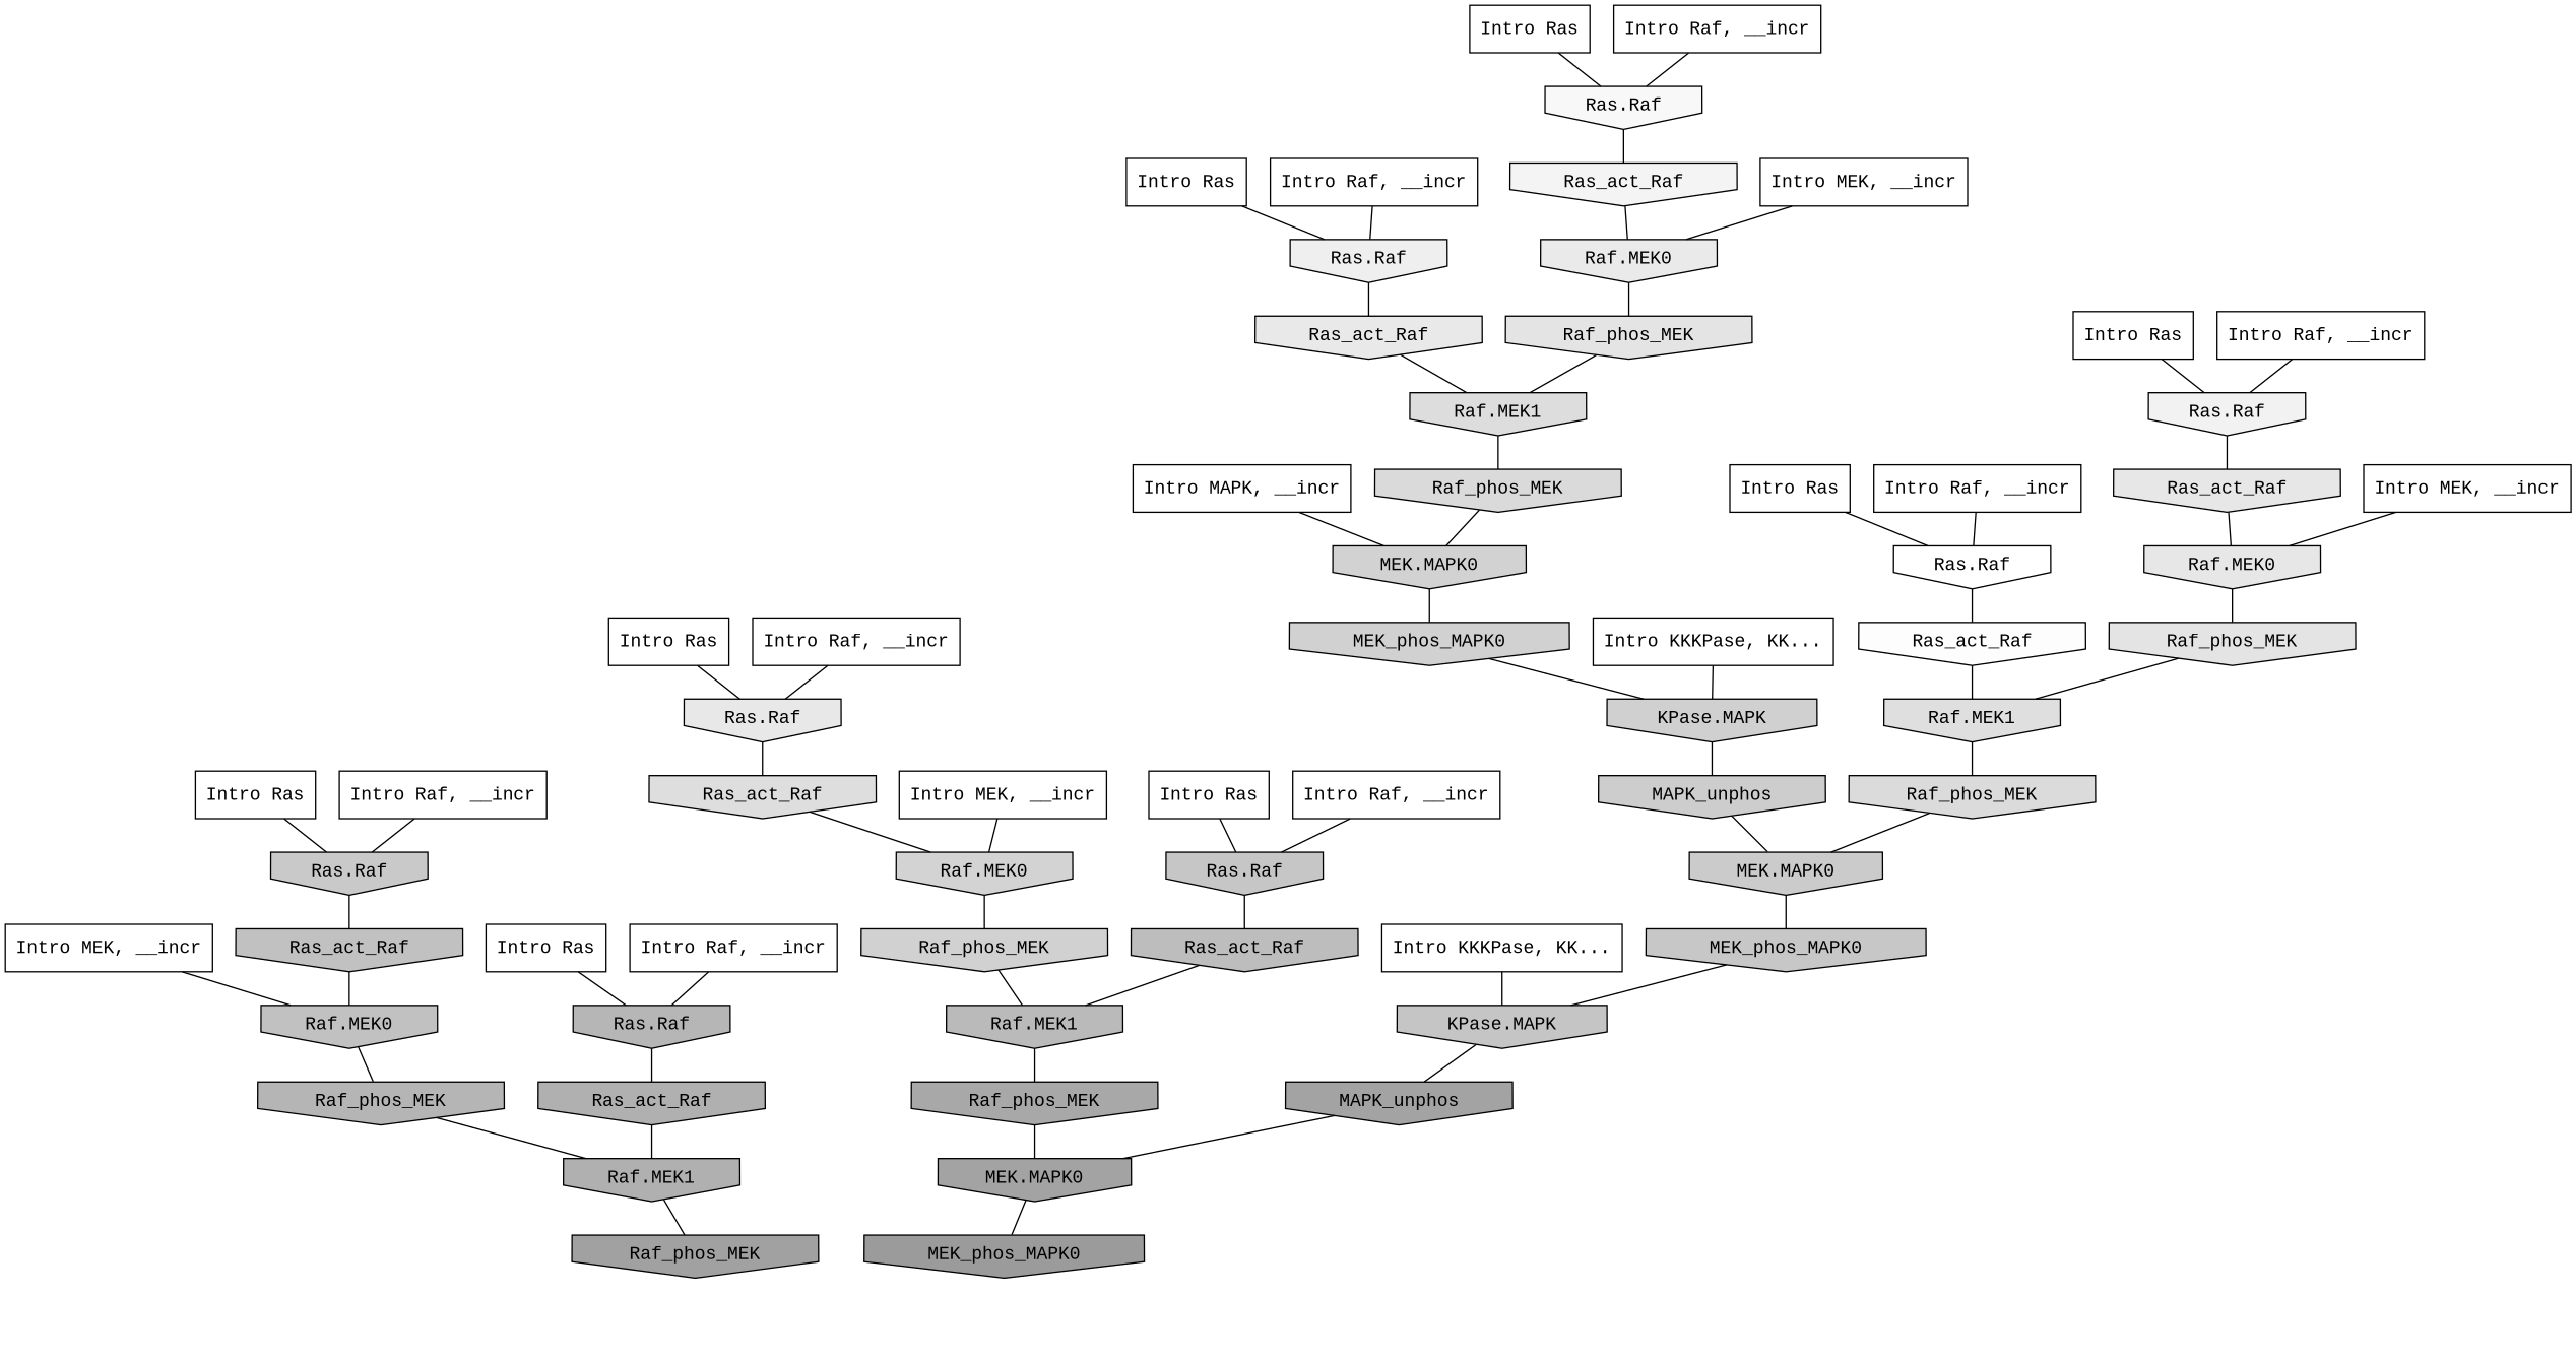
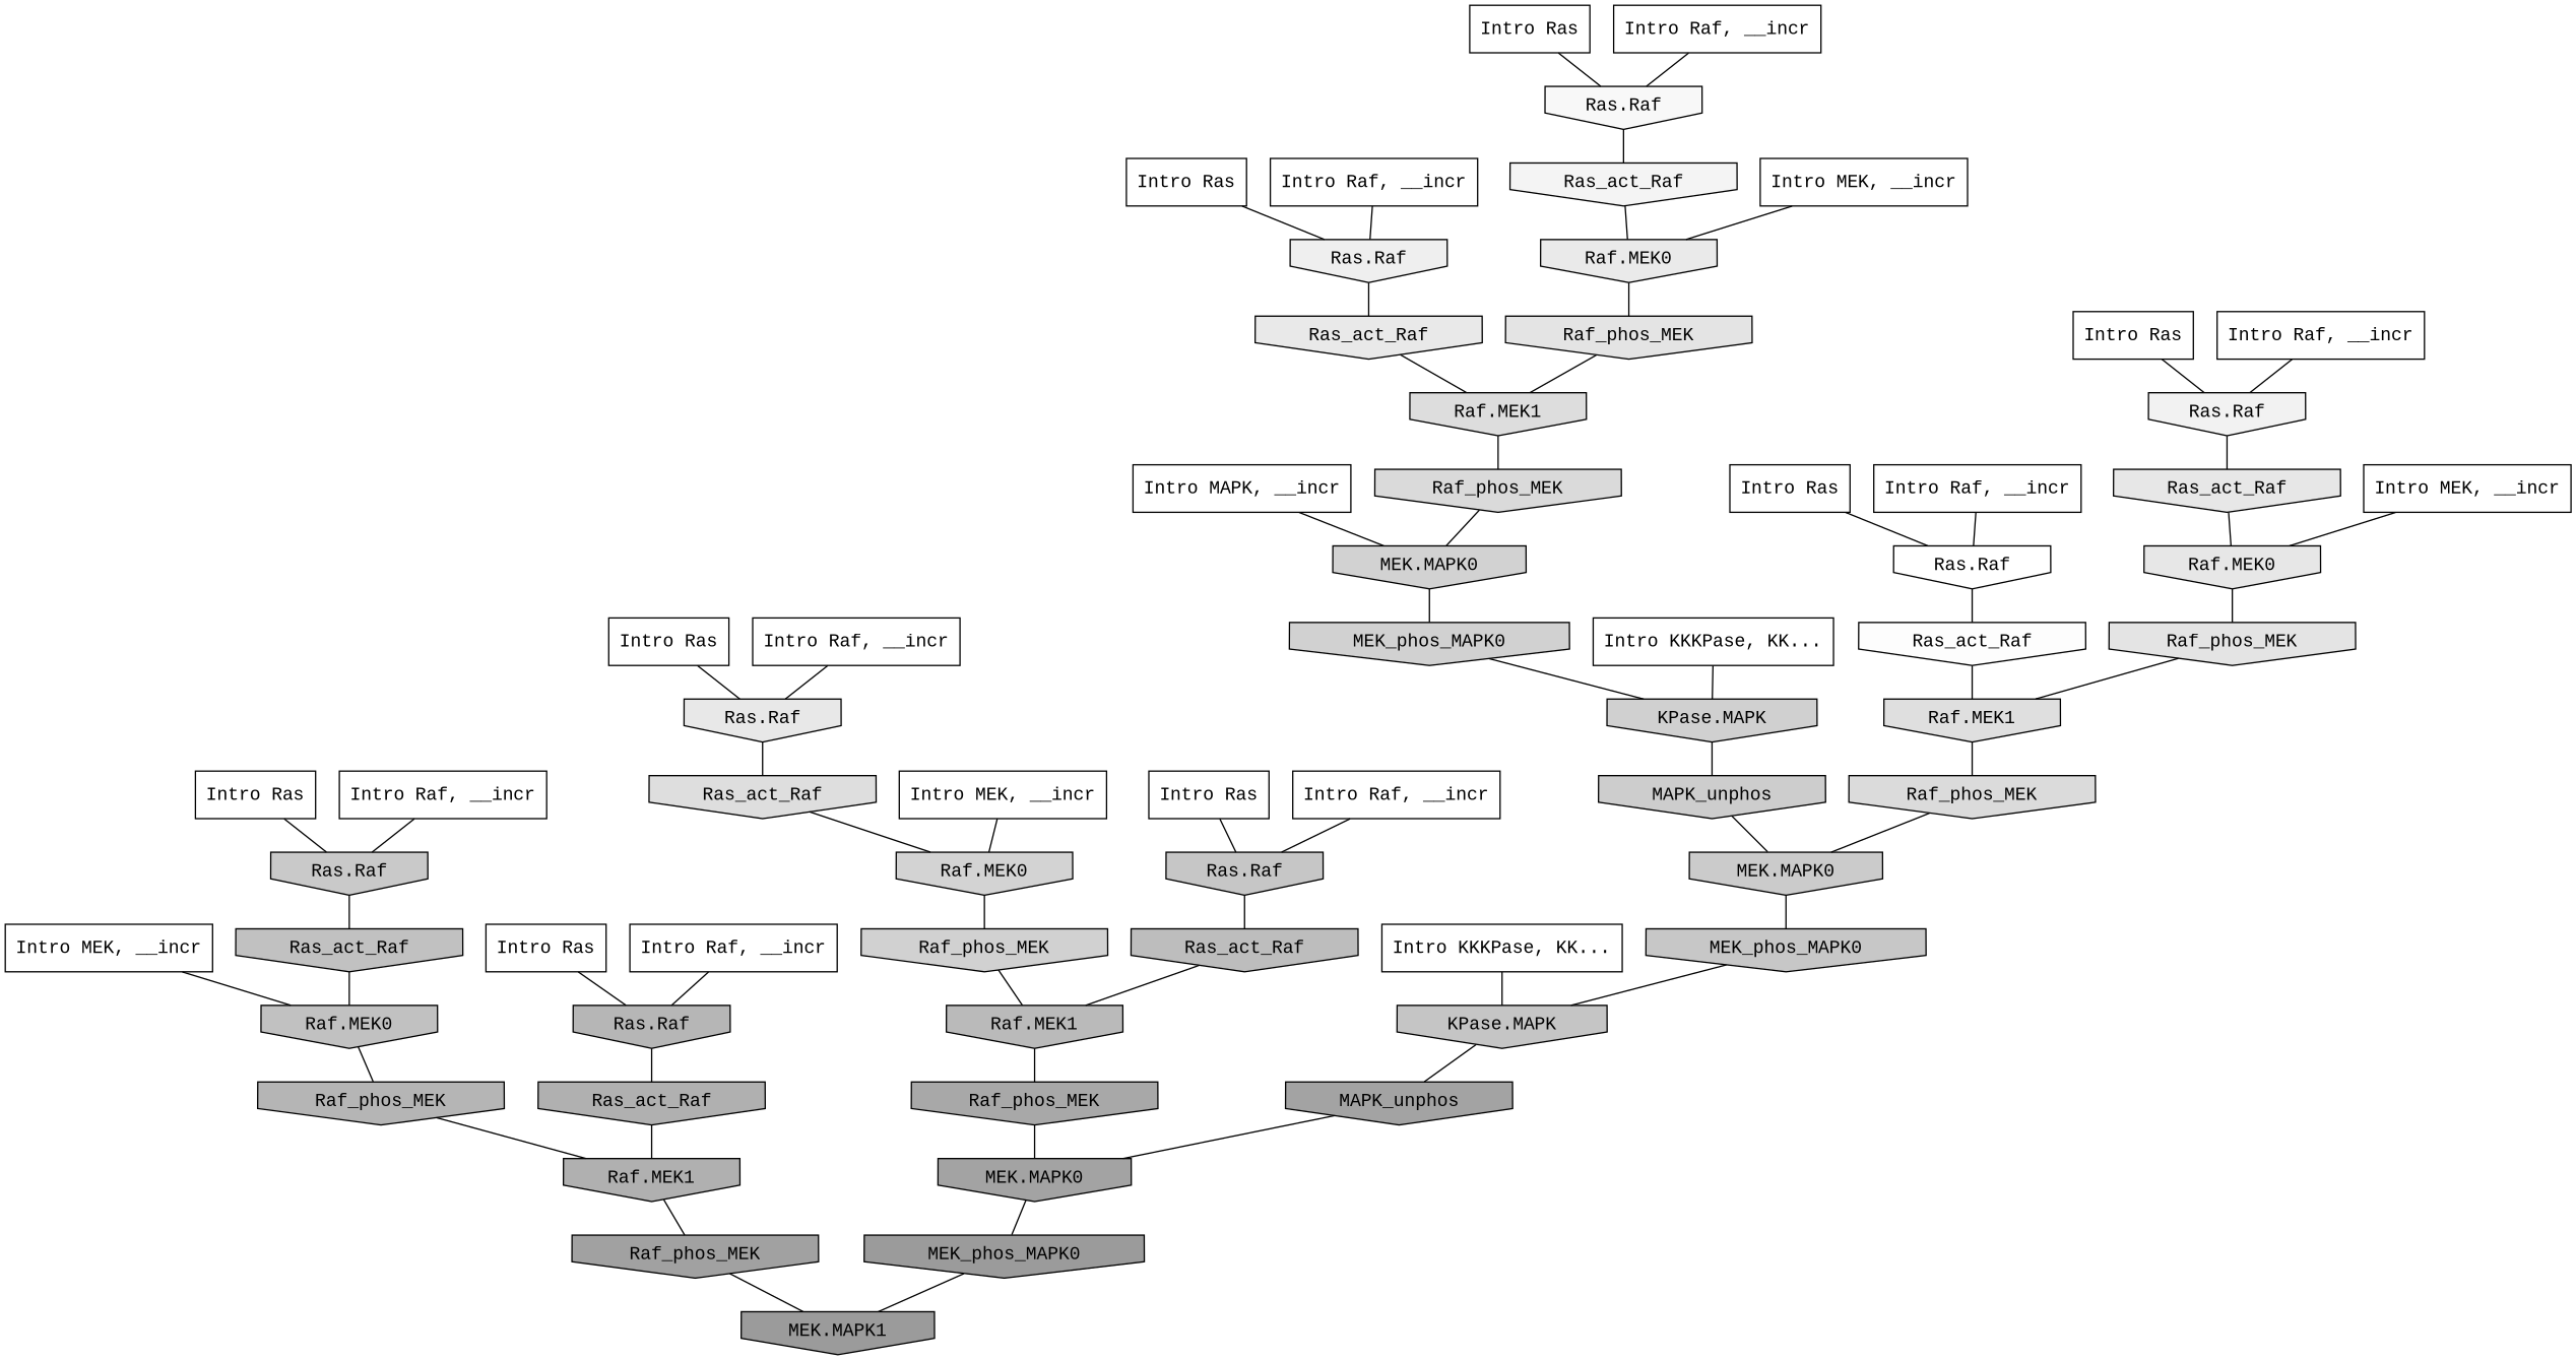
  digraph {
    fontname="Liberation Mono"
    rankdir=TB
    ranksep=0.30
    node [fillcolor="0.000 0.000 1.000" fontname="Liberation Mono" shape=invhouse style=filled]
    edge [color="0.000 0.000 0.000" dir=none fontname="Liberation Mono"]
    n1 [label="Intro Ras" shape=rectangle]
    n2 [fillcolor="0.000 0.000 0.908" label="Ras.Raf"]
    n3 [fillcolor="0.000 0.000 0.870" label=Ras_act_Raf]
    n4 [label="Intro Ras" shape=rectangle]
    n5 [label="Ras.Raf"]
    n6 [fillcolor="0.000 0.000 0.992" label=Ras_act_Raf]
    n7 [label="Intro Ras" shape=rectangle]
    n8 [fillcolor="0.000 0.000 0.935" label="Ras.Raf"]
    n9 [fillcolor="0.000 0.000 0.912" label=Ras_act_Raf]
    n10 [label="Intro Ras" shape=rectangle]
    n11 [fillcolor="0.000 0.000 0.947" label="Ras.Raf"]
    n12 [fillcolor="0.000 0.000 0.906" label=Ras_act_Raf]
    n13 [label="Intro Ras" shape=rectangle]
    n14 [fillcolor="0.000 0.000 0.777" label="Ras.Raf"]
    n15 [fillcolor="0.000 0.000 0.740" label=Ras_act_Raf]
    n16 [label="Intro Ras" shape=rectangle]
    n17 [fillcolor="0.000 0.000 0.789" label="Ras.Raf"]
    n18 [fillcolor="0.000 0.000 0.755" label=Ras_act_Raf]
    n19 [label="Intro Ras" shape=rectangle]
    n20 [fillcolor="0.000 0.000 0.971" label="Ras.Raf"]
    n21 [fillcolor="0.000 0.000 0.956" label=Ras_act_Raf]
    n22 [label="Intro Ras" shape=rectangle]
    n23 [fillcolor="0.000 0.000 0.711" label="Ras.Raf"]
    n24 [fillcolor="0.000 0.000 0.688" label=Ras_act_Raf]
    n25 [label="Intro Raf, __incr" shape=rectangle]
    n26 [label="Intro Raf, __incr" shape=rectangle]
    n27 [label="Intro Raf, __incr" shape=rectangle]
    n28 [label="Intro Raf, __incr" shape=rectangle]
    n29 [label="Intro Raf, __incr" shape=rectangle]
    n30 [label="Intro Raf, __incr" shape=rectangle]
    n31 [label="Intro Raf, __incr" shape=rectangle]
    n32 [label="Intro Raf, __incr" shape=rectangle]
    n33 [label="Intro MEK, __incr" shape=rectangle]
    n34 [fillcolor="0.000 0.000 0.906" label="Raf.MEK0"]
    n35 [fillcolor="0.000 0.000 0.891" label=Raf_phos_MEK]
    n36 [label="Intro MEK, __incr" shape=rectangle]
    n37 [fillcolor="0.000 0.000 0.755" label="Raf.MEK0"]
    n38 [fillcolor="0.000 0.000 0.709" label=Raf_phos_MEK]
    n39 [label="Intro MEK, __incr" shape=rectangle]
    n40 [fillcolor="0.000 0.000 0.826" label="Raf.MEK0"]
    n41 [fillcolor="0.000 0.000 0.820" label=Raf_phos_MEK]
    n42 [label="Intro MEK, __incr" shape=rectangle]
    n43 [fillcolor="0.000 0.000 0.917" label="Raf.MEK0"]
    n44 [fillcolor="0.000 0.000 0.891" label=Raf_phos_MEK]
    n45 [label="Intro MAPK, __incr" shape=rectangle]
    n46 [fillcolor="0.000 0.000 0.824" label="MEK.MAPK0"]
    n47 [fillcolor="0.000 0.000 0.818" label=MEK_phos_MAPK0]
    n48 [label="Intro KKKPase, KK..." shape=rectangle]
    n49 [fillcolor="0.000 0.000 0.815" label="KPase.MAPK"]
    n50 [fillcolor="0.000 0.000 0.801" label=MAPK_unphos]
    n51 [label="Intro KKKPase, KK..." shape=rectangle]
    n52 [fillcolor="0.000 0.000 0.773" label="KPase.MAPK"]
    n53 [fillcolor="0.000 0.000 0.637" label=MAPK_unphos]
    n54 [fillcolor="0.000 0.000 0.873" label="Raf.MEK1"]
    n55 [fillcolor="0.000 0.000 0.859" label=Raf_phos_MEK]
    n56 [fillcolor="0.000 0.000 0.866" label="Raf.MEK1"]
    n57 [fillcolor="0.000 0.000 0.854" label=Raf_phos_MEK]
    n58 [fillcolor="0.000 0.000 0.796" label="MEK.MAPK0"]
    n59 [fillcolor="0.000 0.000 0.778" label=MEK_phos_MAPK0]
    n60 [fillcolor="0.000 0.000 0.727" label="Raf.MEK1"]
    n61 [fillcolor="0.000 0.000 0.659" label=Raf_phos_MEK]
    n62 [fillcolor="0.000 0.000 0.637" label="MEK.MAPK0"]
    n63 [fillcolor="0.000 0.000 0.688" label="Raf.MEK1"]
    n64 [fillcolor="0.000 0.000 0.629" label=Raf_phos_MEK]
+   n65 [fillcolor="0.000 0.000 0.606" label="MEK.MAPK1"]
    n66 [fillcolor="0.000 0.000 0.606" label=MEK_phos_MAPK0]
    n1 -> n2
    n2 -> n3
    n3 -> n40
    n4 -> n5
    n5 -> n6
    n6 -> n54
    n7 -> n8
    n8 -> n9
    n9 -> n56
    n10 -> n11
    n11 -> n12
    n12 -> n34
    n13 -> n14
    n14 -> n15
    n15 -> n60
    n16 -> n17
    n17 -> n18
    n18 -> n37
    n19 -> n20
    n20 -> n21
    n21 -> n43
    n22 -> n23
    n23 -> n24
    n24 -> n63
    n25 -> n17
    n26 -> n14
    n27 -> n11
    n28 -> n20
    n29 -> n23
    n30 -> n5
    n31 -> n8
    n32 -> n2
    n33 -> n34
    n34 -> n35
    n35 -> n54
    n36 -> n37
    n37 -> n38
    n38 -> n63
    n39 -> n40
    n40 -> n41
    n41 -> n60
    n42 -> n43
    n43 -> n44
    n44 -> n56
    n45 -> n46
    n46 -> n47
    n47 -> n49
    n48 -> n49
    n49 -> n50
    n50 -> n58
    n51 -> n52
    n52 -> n53
    n53 -> n62
    n54 -> n55
    n55 -> n58
    n56 -> n57
    n57 -> n46
    n58 -> n59
    n59 -> n52
    n60 -> n61
    n61 -> n62
    n62 -> n66
    n63 -> n64
+   n64 -> n65
+   n66 -> n65
  }
